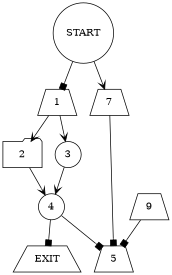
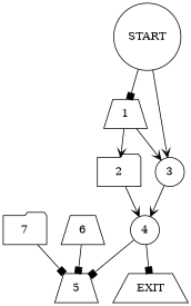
  digraph {
    node [shape=trapezium]
    edge [arrowhead=box]
    n1 [label=START shape=circle]
    1
-   7
+   7 [shape=folder]
    2 [shape=folder]
    3 [shape=circle]
-   6 [label=9]
+   6
    5
    n8 [label=EXIT]
    4 [shape=circle]
    n1 -> 1
-   n1 -> 7 [arrowhead=vee]
+   n1 -> 3 [arrowhead=vee]
    1 -> 2 [arrowhead=vee]
    1 -> 3 [arrowhead=vee]
    7 -> 5
    2 -> 4 [arrowhead=vee]
    3 -> 4 [arrowhead=vee]
    6 -> 5
    4 -> 5
    4 -> n8
  }
